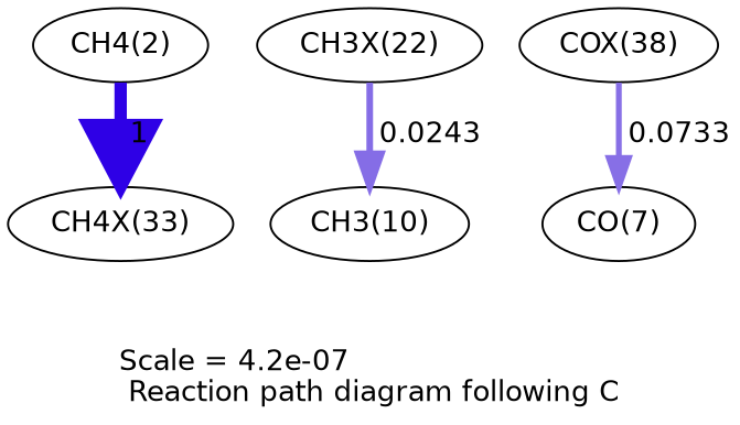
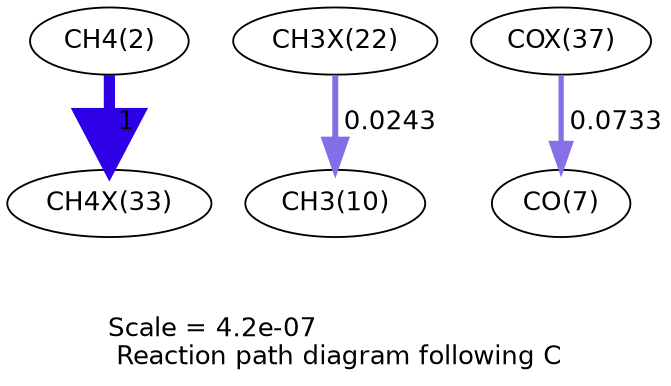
  digraph {
    fontname=Helvetica
    label="Scale = 4.2e-07\l Reaction path diagram following C"
    node [fontname=Helvetica]
    edge [fontname=Helvetica]
    n1 [label="CH4(2)"]
    n2 [label="CH4X(33)"]
    n3 [label="CH3X(22)"]
    n4 [label="CH3(10)"]
    n5 [label="CO(7)"]
-   n6 [label="COX(38)"]
+   n6 [label="COX(37)"]
    n1 -> n2 [arrowsize=3 color="0.7, 1.5, 0.9" label=" 1" penwidth=6]
    n3 -> n4 [arrowsize=1.6 color="0.7, 0.524, 0.9" label=" 0.0243" penwidth=3.2]
    n6 -> n5 [arrowsize=1.4 color="0.7, 0.515, 0.9" label=" 0.0733" penwidth=2.81]
  }
